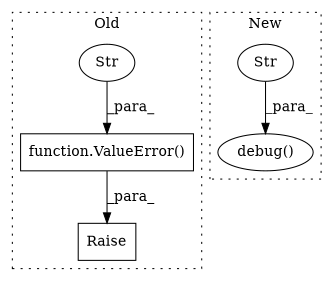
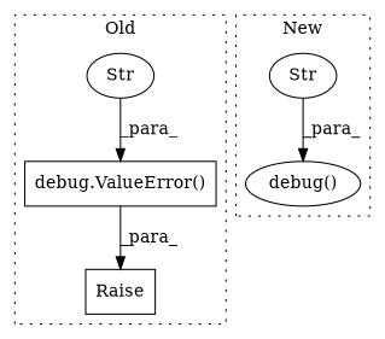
  digraph {
    node [a=75 shape=ellipse]
    n1 [a=91 l=6 label=Raise s=16301 shape=box]
-   n2 [l="11,1" label="function.ValueError()" s="16307,16547" shape=box]
+   n2 [l="11,1" label="debug.ValueError()" s="16307,16547" shape=box]
    n3 [a=66 l=229 label=Str s=16318]
    n4 [l="14,1" label="debug()" s="15072,15128"]
    n5 [a=66 l=42 label=Str s=15086]
    subgraph cluster_1 {
      label=Old
      style=dotted
      n1
      n2
      n3
    }
    subgraph cluster_2 {
      label=New
      style=dotted
      n4
      n5
    }
    n2 -> n1 [label=_para_]
    n3 -> n2 [label=_para_]
    n5 -> n4 [label=_para_]
  }
